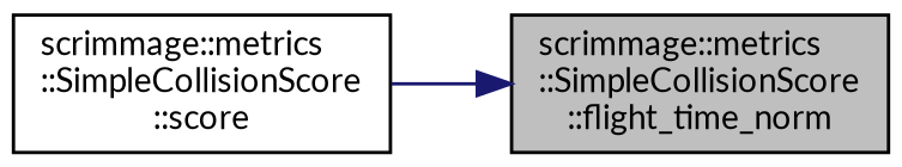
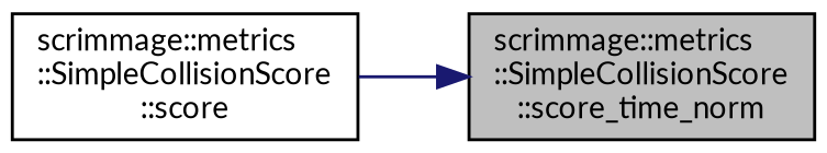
  digraph {
    rankdir=RL
    fontname=Lato
    node [color=black fontname=Lato fontsize=10 shape=record style=filled]
-   n1 [fillcolor=grey75 fontcolor=black height=0.2 label="scrimmage::metrics\l::SimpleCollisionScore\l::flight_time_norm" width=0.4]
+   n1 [fillcolor=grey75 fontcolor=black height=0.2 label="scrimmage::metrics\l::SimpleCollisionScore\l::score_time_norm" width=0.4]
    n2 [fillcolor=white height=0.2 label="scrimmage::metrics\l::SimpleCollisionScore\l::score" width=0.4]
    n1 -> n2 [color=midnightblue dir=back fontname=Lato fontsize=10 labelfontname=Helvetica labelfontsize=10 style=solid]
  }
